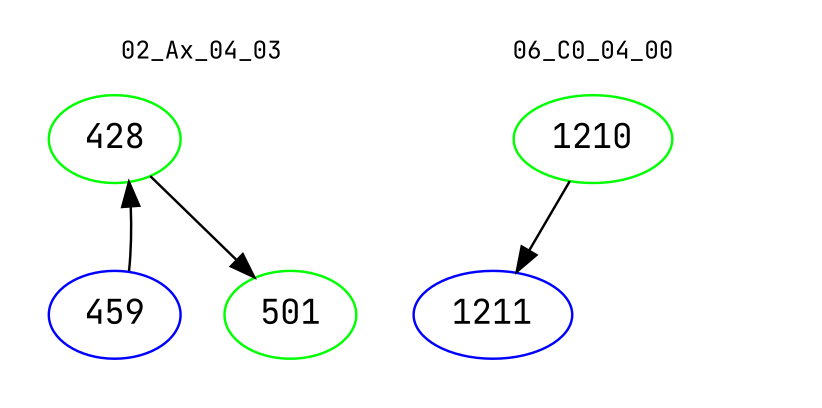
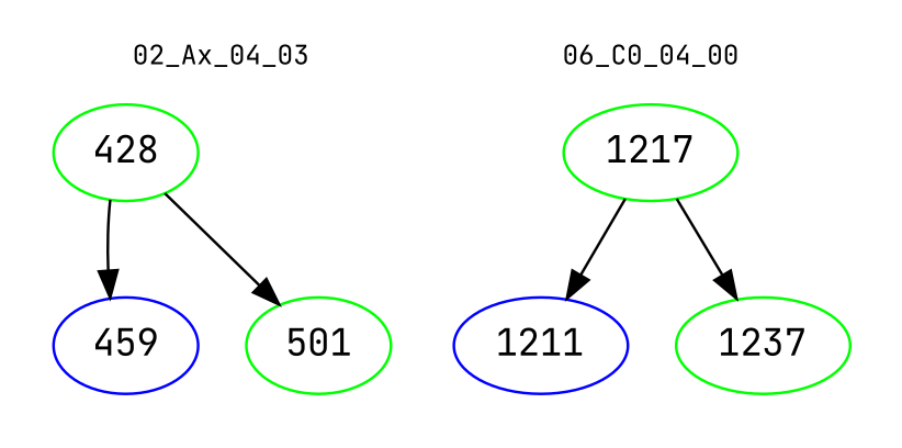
  digraph {
    fontname="JetBrains Mono"
    node [color=green fontname="JetBrains Mono"]
    edge [color=black fontname="JetBrains Mono"]
    n1 [label=428]
    n2 [color=blue label=459]
    n3 [label=501]
-   n4 [label=1210]
+   n4 [label=1217]
    n5 [color=blue label=1211]
+   n6 [label=1237]
    subgraph cluster_1 {
      color=white
      fontsize=10
      label="02_Ax_04_03"
      n1
      n2
      n3
    }
    subgraph cluster_2 {
      color=white
      fontsize=10
      label="06_C0_04_00"
      n4
      n5
+     n6
    }
-   n2 -> n1
+   n1 -> n2
    n1 -> n3
    n4 -> n5
+   n4 -> n6
  }
